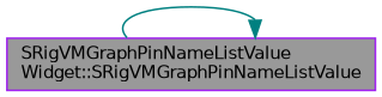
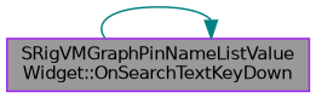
  digraph {
    rankdir=LR
-   n1 [color=purple fillcolor=grey60 fontcolor=black fontname=Helvetica fontsize=10 height=0.2 label="SRigVMGraphPinNameListValue\lWidget::SRigVMGraphPinNameListValue" shape=box style=filled width=0.4]
+   n1 [color=purple fillcolor=grey60 fontcolor=black fontname=Helvetica fontsize=10 height=0.2 label="SRigVMGraphPinNameListValue\lWidget::OnSearchTextKeyDown" shape=box style=filled width=0.4]
    n1 -> n1 [color=teal fontname=Helvetica fontsize=10 labelfontname=Helvetica labelfontsize=10 style=solid]
  }
